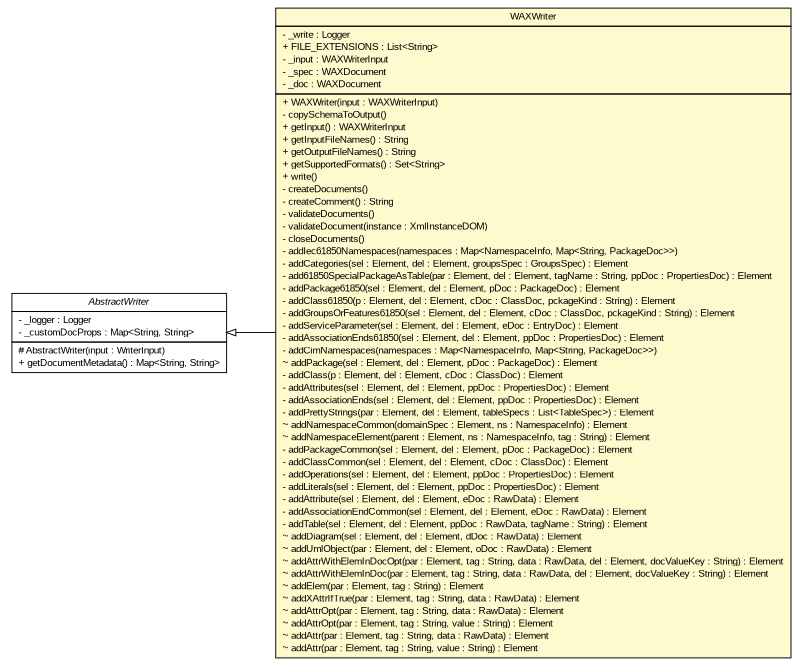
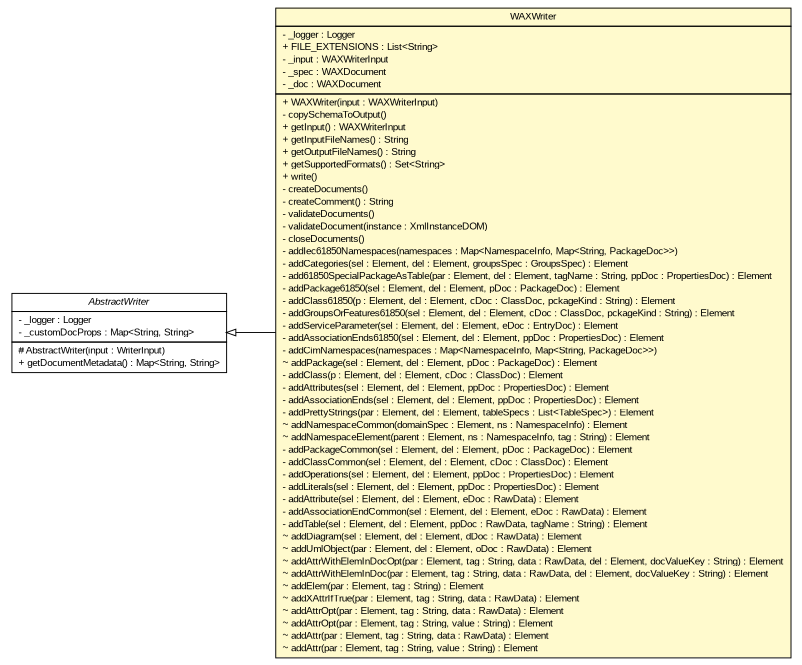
  digraph {
    nodesep=0.25
    ranksep=0.5
    rankdir=LR
    node [fontcolor=black fontname=arial fontsize=10.0 shape=plaintext]
    n1 [label=<<table title="org.tanjakostic.jcleancim.docgen.writer.AbstractWriter" border="0" cellborder="1" cellspacing="0" cellpadding="2" port="p" href="../AbstractWriter.html"> 		<tr><td><table border="0" cellspacing="0" cellpadding="1"> <tr><td align="center" balign="center"><font face="Arial Italic"> AbstractWriter </font></td></tr> 		</table></td></tr> 		<tr><td><table border="0" cellspacing="0" cellpadding="1"> <tr><td align="left" balign="left"> - _logger : Logger </td></tr> <tr><td align="left" balign="left"> - _customDocProps : Map&lt;String, String&gt; </td></tr> 		</table></td></tr> 		<tr><td><table border="0" cellspacing="0" cellpadding="1"> <tr><td align="left" balign="left"> # AbstractWriter(input : WriterInput) </td></tr> <tr><td align="left" balign="left"> + getDocumentMetadata() : Map&lt;String, String&gt; </td></tr> 		</table></td></tr> 		</table>>]
-   n2 [label=<<table title="org.tanjakostic.jcleancim.docgen.writer.xml.WAXWriter" border="0" cellborder="1" cellspacing="0" cellpadding="2" port="p" bgcolor="lemonChiffon" href="./WAXWriter.html"> 		<tr><td><table border="0" cellspacing="0" cellpadding="1"> <tr><td align="center" balign="center"> WAXWriter </td></tr> 		</table></td></tr> 		<tr><td><table border="0" cellspacing="0" cellpadding="1"> <tr><td align="left" balign="left"> - _write : Logger </td></tr> <tr><td align="left" balign="left"> + FILE_EXTENSIONS : List&lt;String&gt; </td></tr> <tr><td align="left" balign="left"> - _input : WAXWriterInput </td></tr> <tr><td align="left" balign="left"> - _spec : WAXDocument </td></tr> <tr><td align="left" balign="left"> - _doc : WAXDocument </td></tr> 		</table></td></tr> 		<tr><td><table border="0" cellspacing="0" cellpadding="1"> <tr><td align="left" balign="left"> + WAXWriter(input : WAXWriterInput) </td></tr> <tr><td align="left" balign="left"> - copySchemaToOutput() </td></tr> <tr><td align="left" balign="left"> + getInput() : WAXWriterInput </td></tr> <tr><td align="left" balign="left"> + getInputFileNames() : String </td></tr> <tr><td align="left" balign="left"> + getOutputFileNames() : String </td></tr> <tr><td align="left" balign="left"> + getSupportedFormats() : Set&lt;String&gt; </td></tr> <tr><td align="left" balign="left"> + write() </td></tr> <tr><td align="left" balign="left"> - createDocuments() </td></tr> <tr><td align="left" balign="left"> - createComment() : String </td></tr> <tr><td align="left" balign="left"> - validateDocuments() </td></tr> <tr><td align="left" balign="left"> - validateDocument(instance : XmlInstanceDOM) </td></tr> <tr><td align="left" balign="left"> - closeDocuments() </td></tr> <tr><td align="left" balign="left"> - addIec61850Namespaces(namespaces : Map&lt;NamespaceInfo, Map&lt;String, PackageDoc&gt;&gt;) </td></tr> <tr><td align="left" balign="left"> - addCategories(sel : Element, del : Element, groupsSpec : GroupsSpec) : Element </td></tr> <tr><td align="left" balign="left"> - add61850SpecialPackageAsTable(par : Element, del : Element, tagName : String, ppDoc : PropertiesDoc) : Element </td></tr> <tr><td align="left" balign="left"> - addPackage61850(sel : Element, del : Element, pDoc : PackageDoc) : Element </td></tr> <tr><td align="left" balign="left"> - addClass61850(p : Element, del : Element, cDoc : ClassDoc, pckageKind : String) : Element </td></tr> <tr><td align="left" balign="left"> - addGroupsOrFeatures61850(sel : Element, del : Element, cDoc : ClassDoc, pckageKind : String) : Element </td></tr> <tr><td align="left" balign="left"> - addServiceParameter(sel : Element, del : Element, eDoc : EntryDoc) : Element </td></tr> <tr><td align="left" balign="left"> - addAssociationEnds61850(sel : Element, del : Element, ppDoc : PropertiesDoc) : Element </td></tr> <tr><td align="left" balign="left"> - addCimNamespaces(namespaces : Map&lt;NamespaceInfo, Map&lt;String, PackageDoc&gt;&gt;) </td></tr> <tr><td align="left" balign="left"> ~ addPackage(sel : Element, del : Element, pDoc : PackageDoc) : Element </td></tr> <tr><td align="left" balign="left"> - addClass(p : Element, del : Element, cDoc : ClassDoc) : Element </td></tr> <tr><td align="left" balign="left"> - addAttributes(sel : Element, del : Element, ppDoc : PropertiesDoc) : Element </td></tr> <tr><td align="left" balign="left"> - addAssociationEnds(sel : Element, del : Element, ppDoc : PropertiesDoc) : Element </td></tr> <tr><td align="left" balign="left"> - addPrettyStrings(par : Element, del : Element, tableSpecs : List&lt;TableSpec&gt;) : Element </td></tr> <tr><td align="left" balign="left"> ~ addNamespaceCommon(domainSpec : Element, ns : NamespaceInfo) : Element </td></tr> <tr><td align="left" balign="left"> ~ addNamespaceElement(parent : Element, ns : NamespaceInfo, tag : String) : Element </td></tr> <tr><td align="left" balign="left"> - addPackageCommon(sel : Element, del : Element, pDoc : PackageDoc) : Element </td></tr> <tr><td align="left" balign="left"> - addClassCommon(sel : Element, del : Element, cDoc : ClassDoc) : Element </td></tr> <tr><td align="left" balign="left"> - addOperations(sel : Element, del : Element, ppDoc : PropertiesDoc) : Element </td></tr> <tr><td align="left" balign="left"> - addLiterals(sel : Element, del : Element, ppDoc : PropertiesDoc) : Element </td></tr> <tr><td align="left" balign="left"> - addAttribute(sel : Element, del : Element, eDoc : RawData) : Element </td></tr> <tr><td align="left" balign="left"> - addAssociationEndCommon(sel : Element, del : Element, eDoc : RawData) : Element </td></tr> <tr><td align="left" balign="left"> - addTable(sel : Element, del : Element, ppDoc : RawData, tagName : String) : Element </td></tr> <tr><td align="left" balign="left"> ~ addDiagram(sel : Element, del : Element, dDoc : RawData) : Element </td></tr> <tr><td align="left" balign="left"> ~ addUmlObject(par : Element, del : Element, oDoc : RawData) : Element </td></tr> <tr><td align="left" balign="left"> ~ addAttrWithElemInDocOpt(par : Element, tag : String, data : RawData, del : Element, docValueKey : String) : Element </td></tr> <tr><td align="left" balign="left"> ~ addAttrWithElemInDoc(par : Element, tag : String, data : RawData, del : Element, docValueKey : String) : Element </td></tr> <tr><td align="left" balign="left"> ~ addElem(par : Element, tag : String) : Element </td></tr> <tr><td align="left" balign="left"> ~ addXAttrIfTrue(par : Element, tag : String, data : RawData) : Element </td></tr> <tr><td align="left" balign="left"> ~ addAttrOpt(par : Element, tag : String, data : RawData) : Element </td></tr> <tr><td align="left" balign="left"> ~ addAttrOpt(par : Element, tag : String, value : String) : Element </td></tr> <tr><td align="left" balign="left"> ~ addAttr(par : Element, tag : String, data : RawData) : Element </td></tr> <tr><td align="left" balign="left"> ~ addAttr(par : Element, tag : String, value : String) : Element </td></tr> 		</table></td></tr> 		</table>>]
+   n2 [label=<<table title="org.tanjakostic.jcleancim.docgen.writer.xml.WAXWriter" border="0" cellborder="1" cellspacing="0" cellpadding="2" port="p" bgcolor="lemonChiffon" href="./WAXWriter.html"> 		<tr><td><table border="0" cellspacing="0" cellpadding="1"> <tr><td align="center" balign="center"> WAXWriter </td></tr> 		</table></td></tr> 		<tr><td><table border="0" cellspacing="0" cellpadding="1"> <tr><td align="left" balign="left"> - _logger : Logger </td></tr> <tr><td align="left" balign="left"> + FILE_EXTENSIONS : List&lt;String&gt; </td></tr> <tr><td align="left" balign="left"> - _input : WAXWriterInput </td></tr> <tr><td align="left" balign="left"> - _spec : WAXDocument </td></tr> <tr><td align="left" balign="left"> - _doc : WAXDocument </td></tr> 		</table></td></tr> 		<tr><td><table border="0" cellspacing="0" cellpadding="1"> <tr><td align="left" balign="left"> + WAXWriter(input : WAXWriterInput) </td></tr> <tr><td align="left" balign="left"> - copySchemaToOutput() </td></tr> <tr><td align="left" balign="left"> + getInput() : WAXWriterInput </td></tr> <tr><td align="left" balign="left"> + getInputFileNames() : String </td></tr> <tr><td align="left" balign="left"> + getOutputFileNames() : String </td></tr> <tr><td align="left" balign="left"> + getSupportedFormats() : Set&lt;String&gt; </td></tr> <tr><td align="left" balign="left"> + write() </td></tr> <tr><td align="left" balign="left"> - createDocuments() </td></tr> <tr><td align="left" balign="left"> - createComment() : String </td></tr> <tr><td align="left" balign="left"> - validateDocuments() </td></tr> <tr><td align="left" balign="left"> - validateDocument(instance : XmlInstanceDOM) </td></tr> <tr><td align="left" balign="left"> - closeDocuments() </td></tr> <tr><td align="left" balign="left"> - addIec61850Namespaces(namespaces : Map&lt;NamespaceInfo, Map&lt;String, PackageDoc&gt;&gt;) </td></tr> <tr><td align="left" balign="left"> - addCategories(sel : Element, del : Element, groupsSpec : GroupsSpec) : Element </td></tr> <tr><td align="left" balign="left"> - add61850SpecialPackageAsTable(par : Element, del : Element, tagName : String, ppDoc : PropertiesDoc) : Element </td></tr> <tr><td align="left" balign="left"> - addPackage61850(sel : Element, del : Element, pDoc : PackageDoc) : Element </td></tr> <tr><td align="left" balign="left"> - addClass61850(p : Element, del : Element, cDoc : ClassDoc, pckageKind : String) : Element </td></tr> <tr><td align="left" balign="left"> - addGroupsOrFeatures61850(sel : Element, del : Element, cDoc : ClassDoc, pckageKind : String) : Element </td></tr> <tr><td align="left" balign="left"> - addServiceParameter(sel : Element, del : Element, eDoc : EntryDoc) : Element </td></tr> <tr><td align="left" balign="left"> - addAssociationEnds61850(sel : Element, del : Element, ppDoc : PropertiesDoc) : Element </td></tr> <tr><td align="left" balign="left"> - addCimNamespaces(namespaces : Map&lt;NamespaceInfo, Map&lt;String, PackageDoc&gt;&gt;) </td></tr> <tr><td align="left" balign="left"> ~ addPackage(sel : Element, del : Element, pDoc : PackageDoc) : Element </td></tr> <tr><td align="left" balign="left"> - addClass(p : Element, del : Element, cDoc : ClassDoc) : Element </td></tr> <tr><td align="left" balign="left"> - addAttributes(sel : Element, del : Element, ppDoc : PropertiesDoc) : Element </td></tr> <tr><td align="left" balign="left"> - addAssociationEnds(sel : Element, del : Element, ppDoc : PropertiesDoc) : Element </td></tr> <tr><td align="left" balign="left"> - addPrettyStrings(par : Element, del : Element, tableSpecs : List&lt;TableSpec&gt;) : Element </td></tr> <tr><td align="left" balign="left"> ~ addNamespaceCommon(domainSpec : Element, ns : NamespaceInfo) : Element </td></tr> <tr><td align="left" balign="left"> ~ addNamespaceElement(parent : Element, ns : NamespaceInfo, tag : String) : Element </td></tr> <tr><td align="left" balign="left"> - addPackageCommon(sel : Element, del : Element, pDoc : PackageDoc) : Element </td></tr> <tr><td align="left" balign="left"> - addClassCommon(sel : Element, del : Element, cDoc : ClassDoc) : Element </td></tr> <tr><td align="left" balign="left"> - addOperations(sel : Element, del : Element, ppDoc : PropertiesDoc) : Element </td></tr> <tr><td align="left" balign="left"> - addLiterals(sel : Element, del : Element, ppDoc : PropertiesDoc) : Element </td></tr> <tr><td align="left" balign="left"> - addAttribute(sel : Element, del : Element, eDoc : RawData) : Element </td></tr> <tr><td align="left" balign="left"> - addAssociationEndCommon(sel : Element, del : Element, eDoc : RawData) : Element </td></tr> <tr><td align="left" balign="left"> - addTable(sel : Element, del : Element, ppDoc : RawData, tagName : String) : Element </td></tr> <tr><td align="left" balign="left"> ~ addDiagram(sel : Element, del : Element, dDoc : RawData) : Element </td></tr> <tr><td align="left" balign="left"> ~ addUmlObject(par : Element, del : Element, oDoc : RawData) : Element </td></tr> <tr><td align="left" balign="left"> ~ addAttrWithElemInDocOpt(par : Element, tag : String, data : RawData, del : Element, docValueKey : String) : Element </td></tr> <tr><td align="left" balign="left"> ~ addAttrWithElemInDoc(par : Element, tag : String, data : RawData, del : Element, docValueKey : String) : Element </td></tr> <tr><td align="left" balign="left"> ~ addElem(par : Element, tag : String) : Element </td></tr> <tr><td align="left" balign="left"> ~ addXAttrIfTrue(par : Element, tag : String, data : RawData) : Element </td></tr> <tr><td align="left" balign="left"> ~ addAttrOpt(par : Element, tag : String, data : RawData) : Element </td></tr> <tr><td align="left" balign="left"> ~ addAttrOpt(par : Element, tag : String, value : String) : Element </td></tr> <tr><td align="left" balign="left"> ~ addAttr(par : Element, tag : String, data : RawData) : Element </td></tr> <tr><td align="left" balign="left"> ~ addAttr(par : Element, tag : String, value : String) : Element </td></tr> 		</table></td></tr> 		</table>>]
    n1 -> n2 [arrowtail=empty dir=back fontname=arial fontsize=10 headport=p labelfontname=arial labelfontsize=10 tailport=p]
  }
